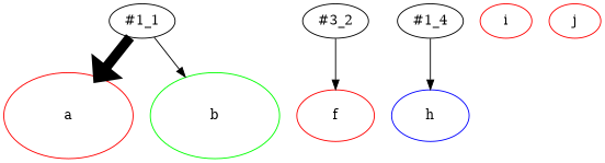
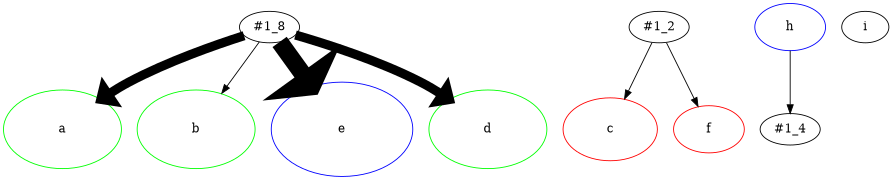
  digraph {
    node [style="setlinewidth(1)" color="#FF0000"]
    edge [style="setlinewidth(1)"]
-   n1 [label="#1_1" color=""]
-   n2 [height=1.25 label=a width=1.875]
+   n1 [label="#1_8" color=""]
+   n2 [color="#00FF00" height=1.25 label=a width=1.875]
    n3 [color="#00FF00" height=1.25 label=b width=1.875]
-   n6 [label="#3_2" color=""]
+   n4 [color="#0000FF" height=1.5 label=e width=2.25]
+   n5 [color="#00FF00" height=1.25 label=d width=1.875]
+   n6 [label="#1_2" color=""]
+   n7 [height=1.0 label=c width=1.5]
    n8 [height=0.75 label=f width=1.125]
    n9 [label="#1_4" color=""]
    n10 [color="#0000FF" height=0.75 label=h width=1.125]
-   n11 [height=0.5 label=i width=0.75]
-   n12 [height=0.5 label=j width=0.75]
+   n11 [color=black height=0.5 label=i width=0.75]
    n1 -> n2 [style="setlinewidth(10.5)"]
    n1 -> n3
+   n1 -> n4 [style="setlinewidth(20)"]
+   n1 -> n5 [style="setlinewidth(10.5)"]
+   n6 -> n7
    n6 -> n8
-   n9 -> n10
+   n10 -> n9
  }
